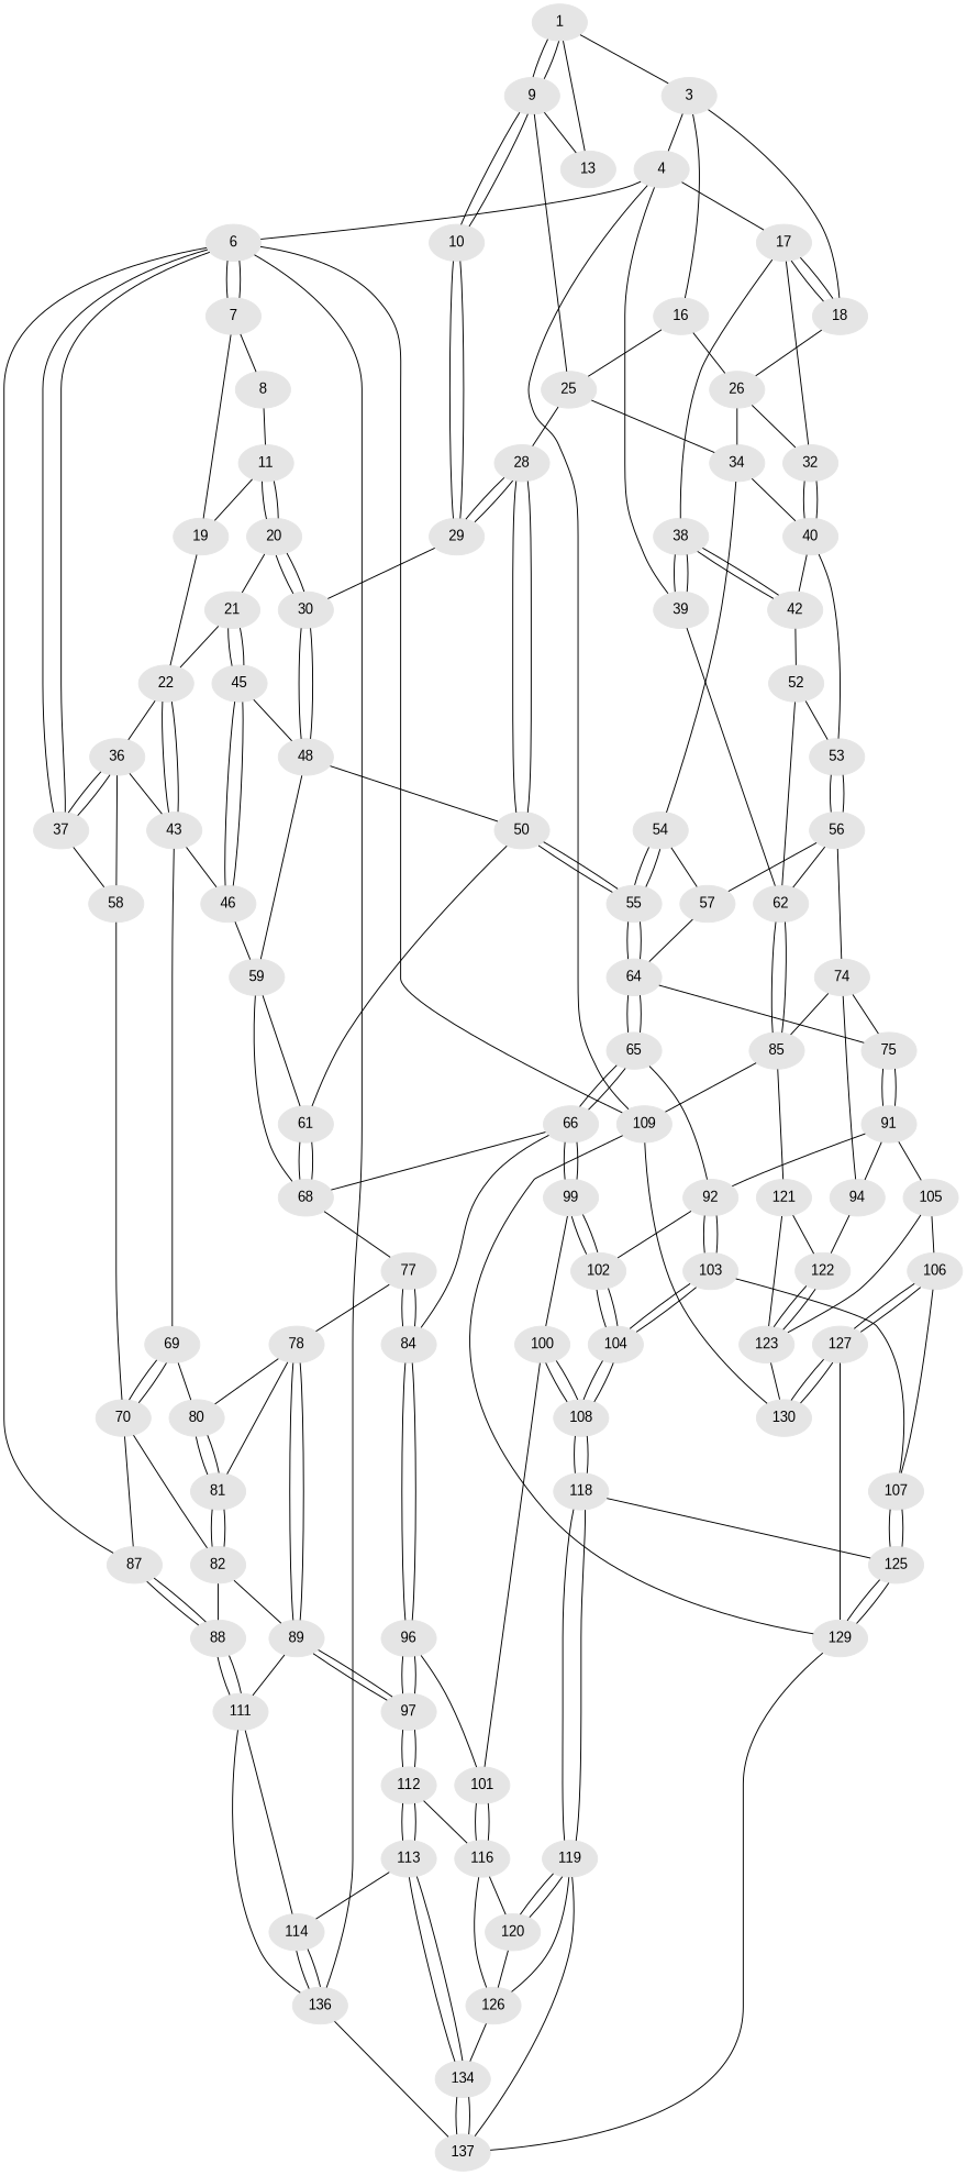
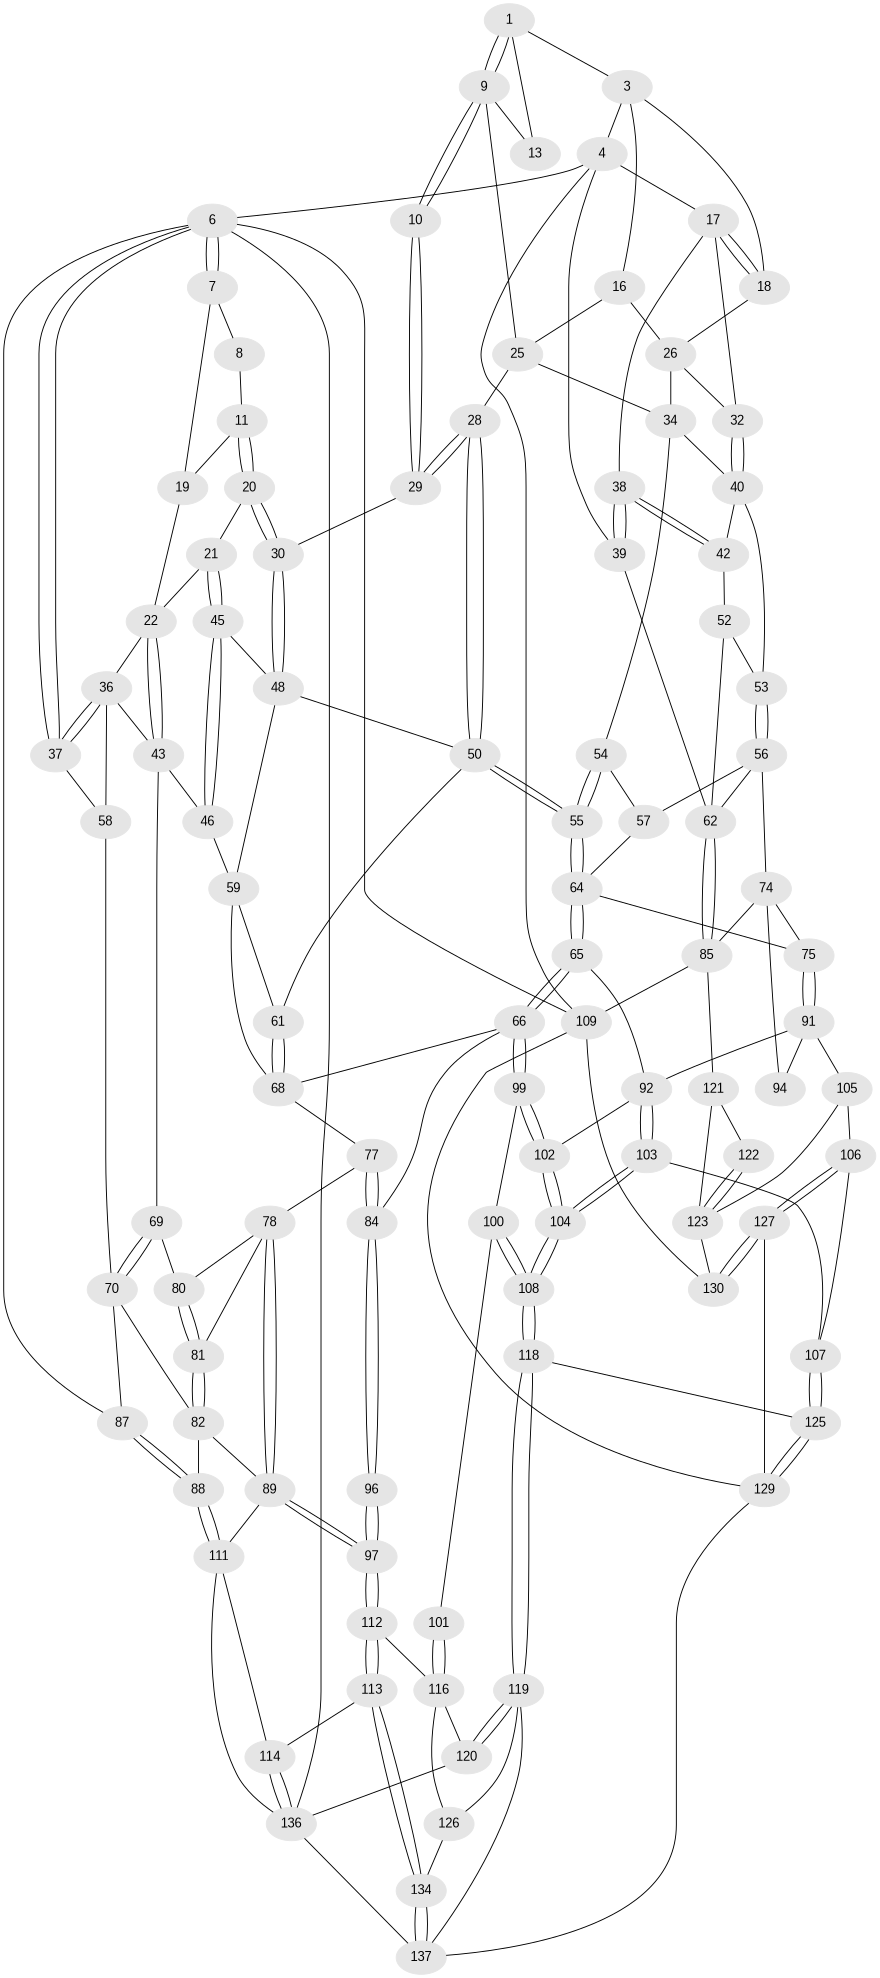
  graph {
    fontname="Liberation Sans"
    node [color=gray90 fontname="Liberation Sans" style=filled]
    edge [fontname="Liberation Sans"]
    1 [super="+2"]
    3 [super="+15"]
    9 [super="+14"]
    13
    4 [super="+5"]
    16 [super="+24"]
    18
    10
    25 [super="+27"]
    6 [super="+98"]
    17 [super="+31"]
    39
    109 [super="+131"]
    26 [super="+33"]
    7
    37
    87
    136 [super="+138"]
    32
    38
    62 [super="+63"]
    129 [super="+139"]
    130 [super="+132"]
    8
    19
    58
    88
    137 [super="+140"]
    11 [super="+12"]
    22 [super="+23"]
    20
    29
    28
    34 [super="+35"]
    30
    21
    40 [super="+41"]
    42
    36 [super="+44"]
    43 [super="+47"]
    45
    48 [super="+49"]
    46
    69
    50 [super="+51"]
    54
    55
    61
    59 [super="+60"]
    53
    57
    70 [super="+71"]
    52
    85 [super="+110"]
    56 [super="+72"]
    80
    68 [super="+76"]
    64 [super="+73"]
    74 [super="+86"]
    65
    75
    94
    82 [super="+83"]
    77
    121
    66 [super="+67"]
    92 [super="+93"]
    91 [super="+95"]
    84
    99
    102
    103
    96
    100
    78 [super="+79"]
    81
    89 [super="+90"]
    122
    105
    111 [super="+115"]
    97
    101
    123 [super="+124"]
    114
    112
    106
    104
    107
    116 [super="+117"]
    113
    108
    118
    120
    126 [super="+133"]
    125
    127 [super="+128"]
    119 [super="+135"]
    134
    1 -- 3
    1 -- 9
    1 -- 9
    1 -- 13
    3 -- 4
    3 -- 16
    3 -- 18
    9 -- 13
    9 -- 10
    9 -- 10
    9 -- 25
    4 -- 6
    4 -- 17
    4 -- 39
    4 -- 109
    16 -- 25
    16 -- 26
    18 -- 26
    10 -- 29
    10 -- 29
    25 -- 28
    25 -- 34
    6 -- 109
    6 -- 7
    6 -- 7
    6 -- 37
    6 -- 37
    6 -- 87
    6 -- 136
    17 -- 18
    17 -- 18
    17 -- 32
    17 -- 38
    39 -- 62
    109 -- 129
    109 -- 130
    26 -- 32
    26 -- 34
    7 -- 8
    7 -- 19
    37 -- 58
    87 -- 88
    87 -- 88
    136 -- 137
    32 -- 40
    32 -- 40
    38 -- 39
    38 -- 39
    38 -- 42
    38 -- 42
    62 -- 85
    62 -- 85
    129 -- 137
    8 -- 11
    19 -- 22
    58 -- 70
    88 -- 111
    88 -- 111
    11 -- 19
    11 -- 20
    11 -- 20
    22 -- 36
    22 -- 43
    22 -- 43
    20 -- 30
    20 -- 30
    20 -- 21
    29 -- 30
    28 -- 29
    28 -- 29
    28 -- 50
    28 -- 50
    34 -- 40
    34 -- 54
    30 -- 48
    30 -- 48
    21 -- 22
    21 -- 45
    21 -- 45
    40 -- 42
    40 -- 53
    42 -- 52
    36 -- 37
    36 -- 37
    36 -- 58
    36 -- 43
    43 -- 46
    43 -- 69
    45 -- 48
    45 -- 46
    45 -- 46
    48 -- 50
    48 -- 59
    46 -- 59
    69 -- 70
    69 -- 70
    69 -- 80
    50 -- 55
    50 -- 55
    50 -- 61
    54 -- 55
    54 -- 55
    54 -- 57
    55 -- 64
    55 -- 64
    61 -- 68
    61 -- 68
    59 -- 61
    59 -- 68
    53 -- 56
    53 -- 56
    57 -- 64
    70 -- 87
    70 -- 82
    52 -- 62
    52 -- 53
    85 -- 109
    85 -- 121
    56 -- 62
    56 -- 57
    56 -- 74
    80 -- 81
    80 -- 81
    68 -- 77
    64 -- 65
    64 -- 65
    64 -- 75
    74 -- 85
    74 -- 75
    74 -- 94
    65 -- 66
    65 -- 66
    65 -- 92
    75 -- 91
    75 -- 91
-   94 -- 122
    82 -- 88
    82 -- 89
    77 -- 84
    77 -- 84
    77 -- 78
    121 -- 122
    121 -- 123
    66 -- 68
    66 -- 84
    66 -- 99
    66 -- 99
    92 -- 102
    92 -- 103
    92 -- 103
    91 -- 94
    91 -- 92
    91 -- 105
    84 -- 96
    84 -- 96
    99 -- 102
    99 -- 102
    99 -- 100
    102 -- 104
    102 -- 104
    103 -- 104
    103 -- 104
    103 -- 107
    96 -- 97
    96 -- 97
-   96 -- 101
    100 -- 101
    100 -- 108
    100 -- 108
    78 -- 80
    78 -- 81
    78 -- 89
    78 -- 89
    81 -- 82
    81 -- 82
    89 -- 111
    89 -- 97
    89 -- 97
    122 -- 123
    122 -- 123
    105 -- 123
    105 -- 106
    111 -- 136
    111 -- 114
    97 -- 112
    97 -- 112
    101 -- 116
    101 -- 116
    123 -- 130
    114 -- 136
    114 -- 136
    112 -- 116
    112 -- 113
    112 -- 113
    106 -- 107
    106 -- 127
    106 -- 127
    104 -- 108
    104 -- 108
    107 -- 125
    107 -- 125
    116 -- 120
    116 -- 126
    113 -- 114
    113 -- 134
    113 -- 134
    108 -- 118
    108 -- 118
    118 -- 125
    118 -- 119
    118 -- 119
-   120 -- 126
+   120 -- 136
    126 -- 134
    125 -- 129
    125 -- 129
    127 -- 129
    127 -- 130 [weight=2]
    127 -- 130
    119 -- 137
    119 -- 120
    119 -- 120
    119 -- 126
    134 -- 137
    134 -- 137
  }
